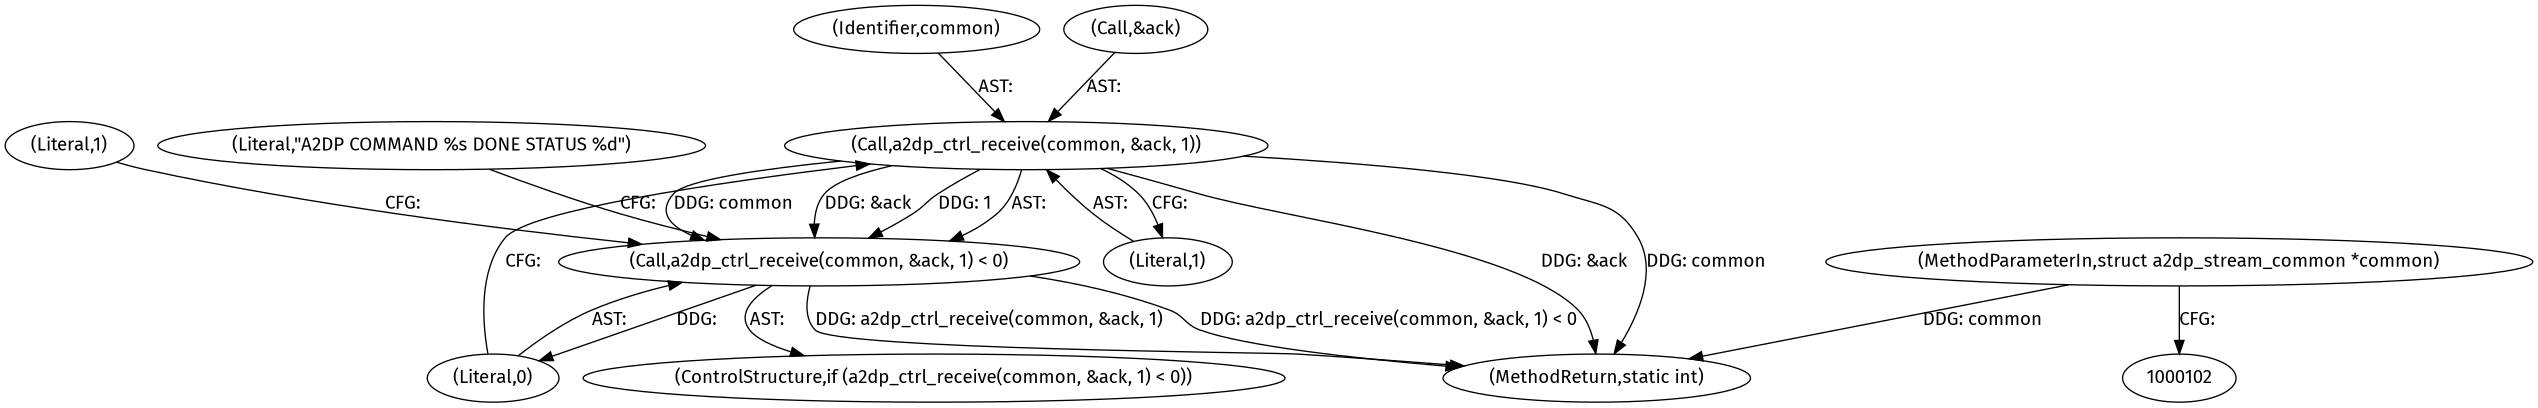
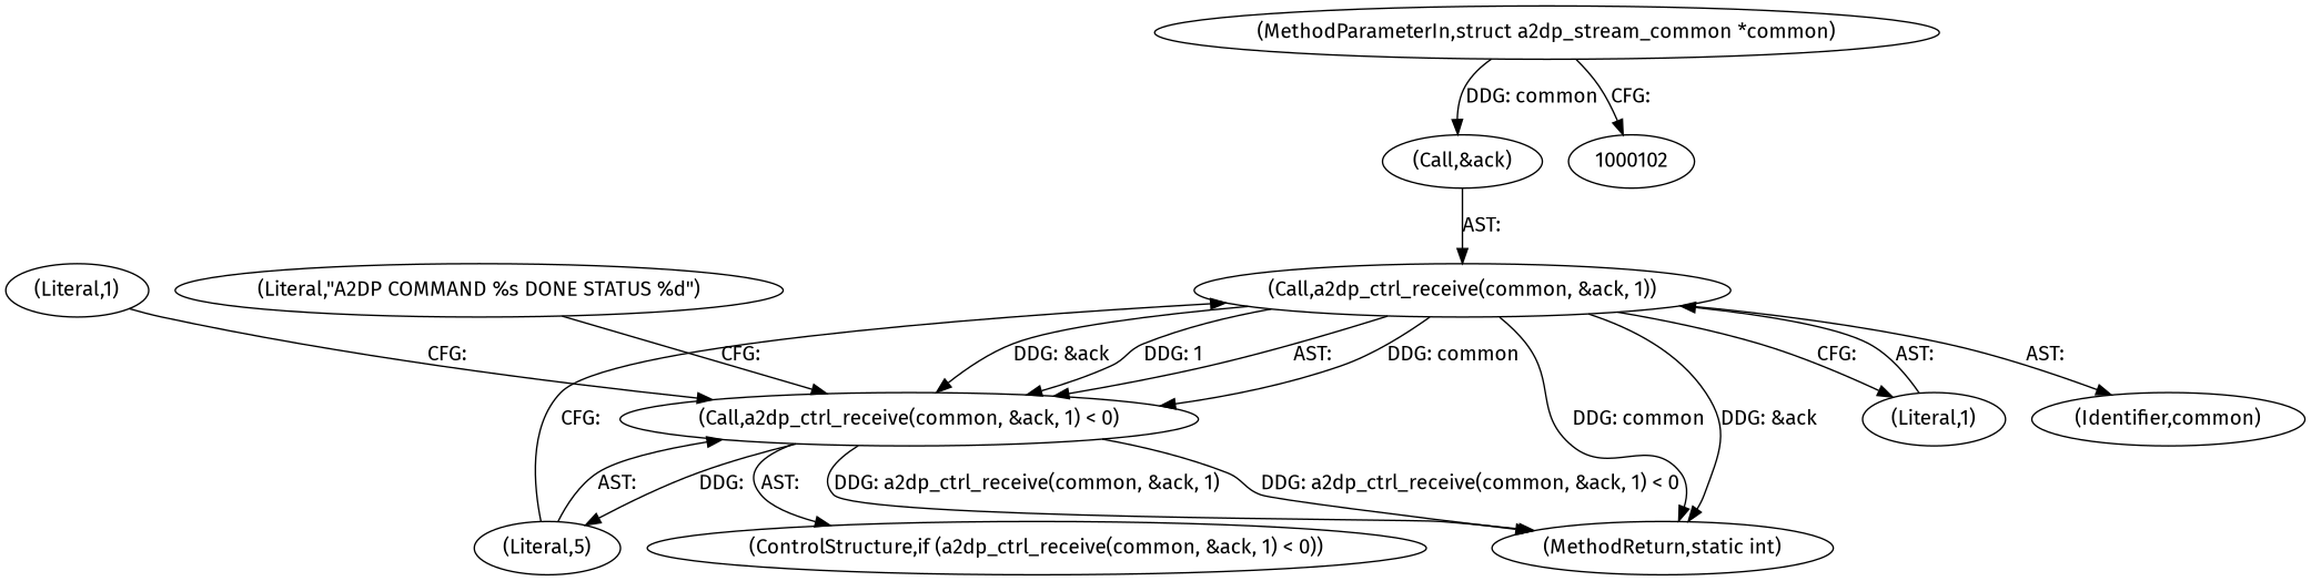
  digraph {
    fontname="Fira Sans"
    node [fontname="Fira Sans"]
    edge [fontname="Fira Sans"]
    n1 [label="(Call,a2dp_ctrl_receive(common, &ack, 1))"]
    n2 [label="(Call,a2dp_ctrl_receive(common, &ack, 1) < 0)"]
    n3 [label="(MethodReturn,static int)"]
    n4 [label="(Literal,1)"]
-   n5 [label="(Literal,0)"]
+   n5 [label="(Literal,5)"]
    n6 [label="(ControlStructure,if (a2dp_ctrl_receive(common, &ack, 1) < 0))"]
    n7 [label="(MethodParameterIn,struct a2dp_stream_common *common)"]
    1000102
    n9 [label="(Identifier,common)"]
    n10 [label="(Call,&ack)"]
    n11 [label="(Literal,1)"]
    n12 [label="(Literal,\"A2DP COMMAND %s DONE STATUS %d\")"]
    n1 -> n2 [label="AST: "]
    n1 -> n2 [label="DDG: common"]
    n1 -> n2 [label="DDG: &ack"]
    n1 -> n2 [label="DDG: 1"]
    n1 -> n3 [label="DDG: common"]
    n1 -> n3 [label="DDG: &ack"]
    n1 -> n4 [label="CFG: "]
    n2 -> n3 [label="DDG: a2dp_ctrl_receive(common, &ack, 1) < 0"]
    n2 -> n3 [label="DDG: a2dp_ctrl_receive(common, &ack, 1)"]
    n2 -> n5 [label="DDG: "]
    n2 -> n6 [label="AST: "]
    n4 -> n1 [label="AST: "]
    n5 -> n1 [label="CFG: "]
    n5 -> n2 [label="AST: "]
-   n7 -> n3 [label="DDG: common"]
+   n7 -> n10 [label="DDG: common"]
    n7 -> 1000102 [label="CFG: "]
-   n9 -> n1 [label="AST: "]
+   n1 -> n9 [label="AST: "]
    n10 -> n1 [label="AST: "]
    n11 -> n2 [label="CFG: "]
    n12 -> n2 [label="CFG: "]
  }
